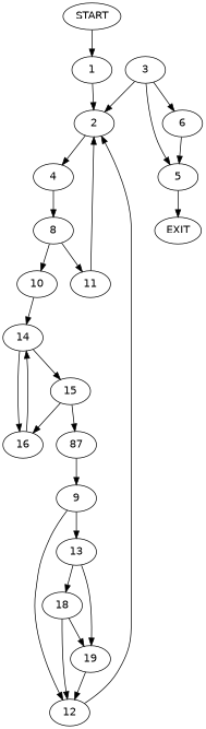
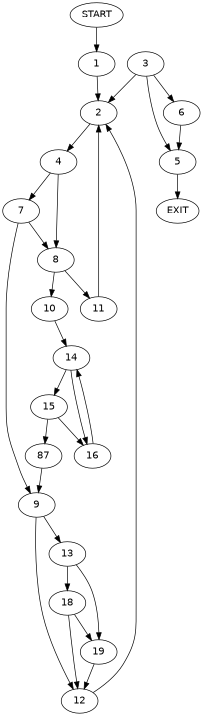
  digraph {
    fontname="DejaVu Sans"
    node [fontname="DejaVu Sans"]
    edge [fontname="DejaVu Sans"]
    n1 [label=START]
    1
    2
    n4 [label=EXIT]
    4
    3
    5
    6
+   7
    8
    9
    10
    11
    12
    13
    14
    18
    19
    15
    16
    n21 [label=87]
    n1 -> 1
    1 -> 2
    2 -> 4
+   4 -> 7
    4 -> 8
    3 -> 2
    3 -> 5
    3 -> 6
    5 -> n4
    6 -> 5
+   7 -> 8
+   7 -> 9
    8 -> 10
    8 -> 11
    9 -> 12
    9 -> 13
    10 -> 14
    11 -> 2
    12 -> 2
    13 -> 18
    13 -> 19
    14 -> 15
    14 -> 16
    18 -> 12
    18 -> 19
    19 -> 12
    15 -> 16
    15 -> n21
    16 -> 14
    n21 -> 9
  }
